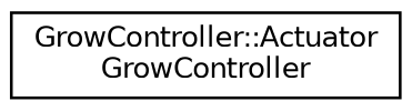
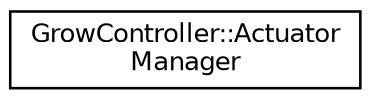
  digraph {
    rankdir=LR
-   n1 [color=black fillcolor=white fontname=Helvetica fontsize=10 height=0.2 label="GrowController::Actuator\lGrowController" shape=record style=filled width=0.4]
+   n1 [color=black fillcolor=white fontname=Helvetica fontsize=10 height=0.2 label="GrowController::Actuator\lManager" shape=record style=filled width=0.4]
  }
